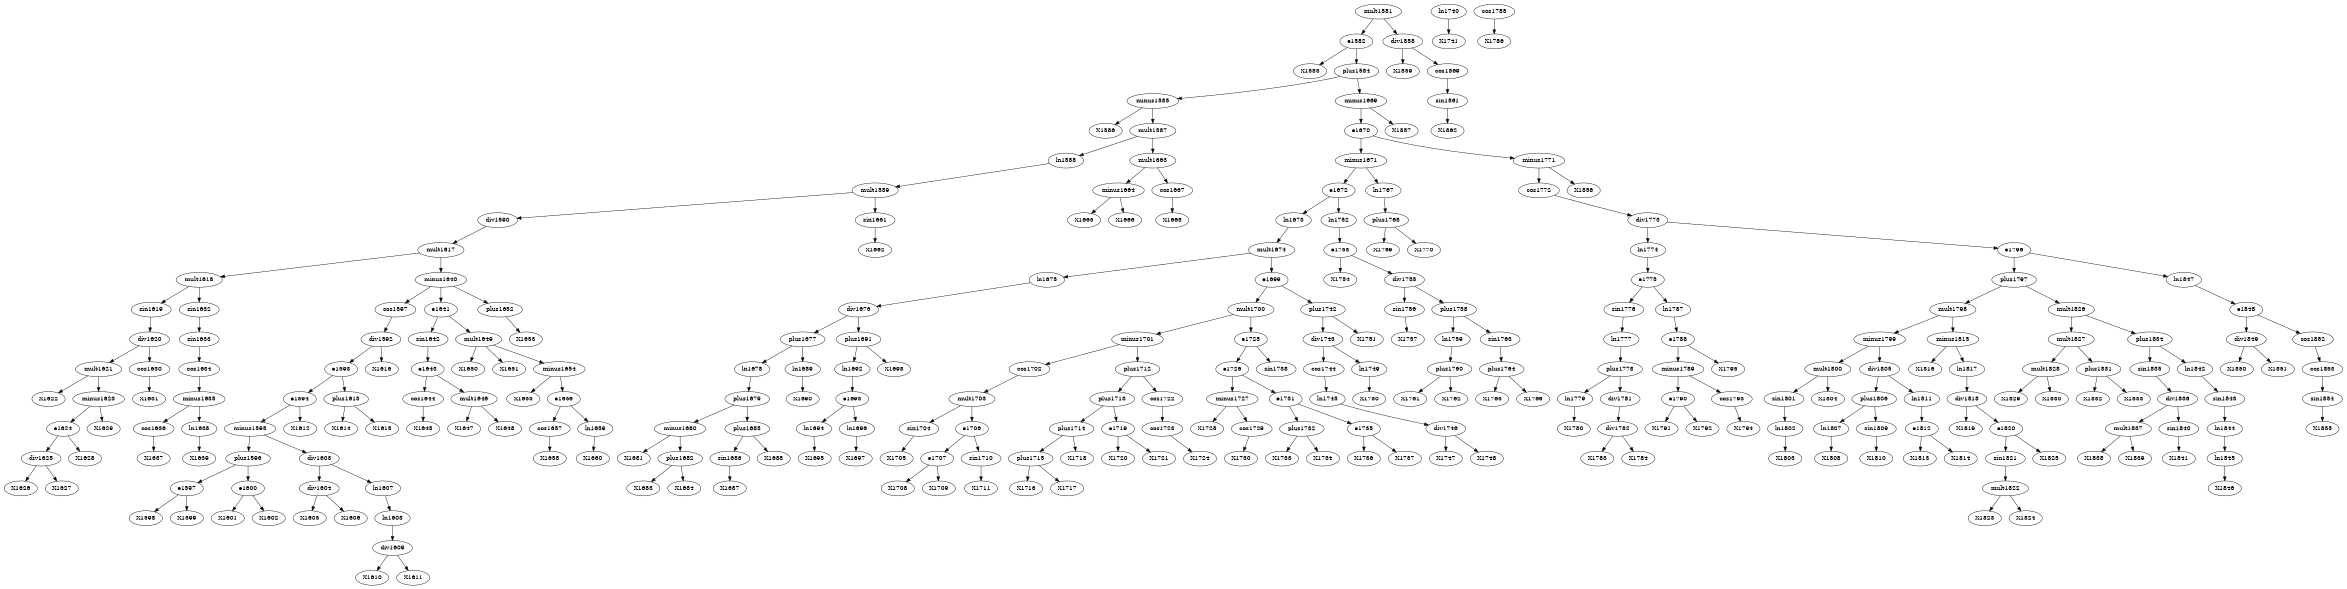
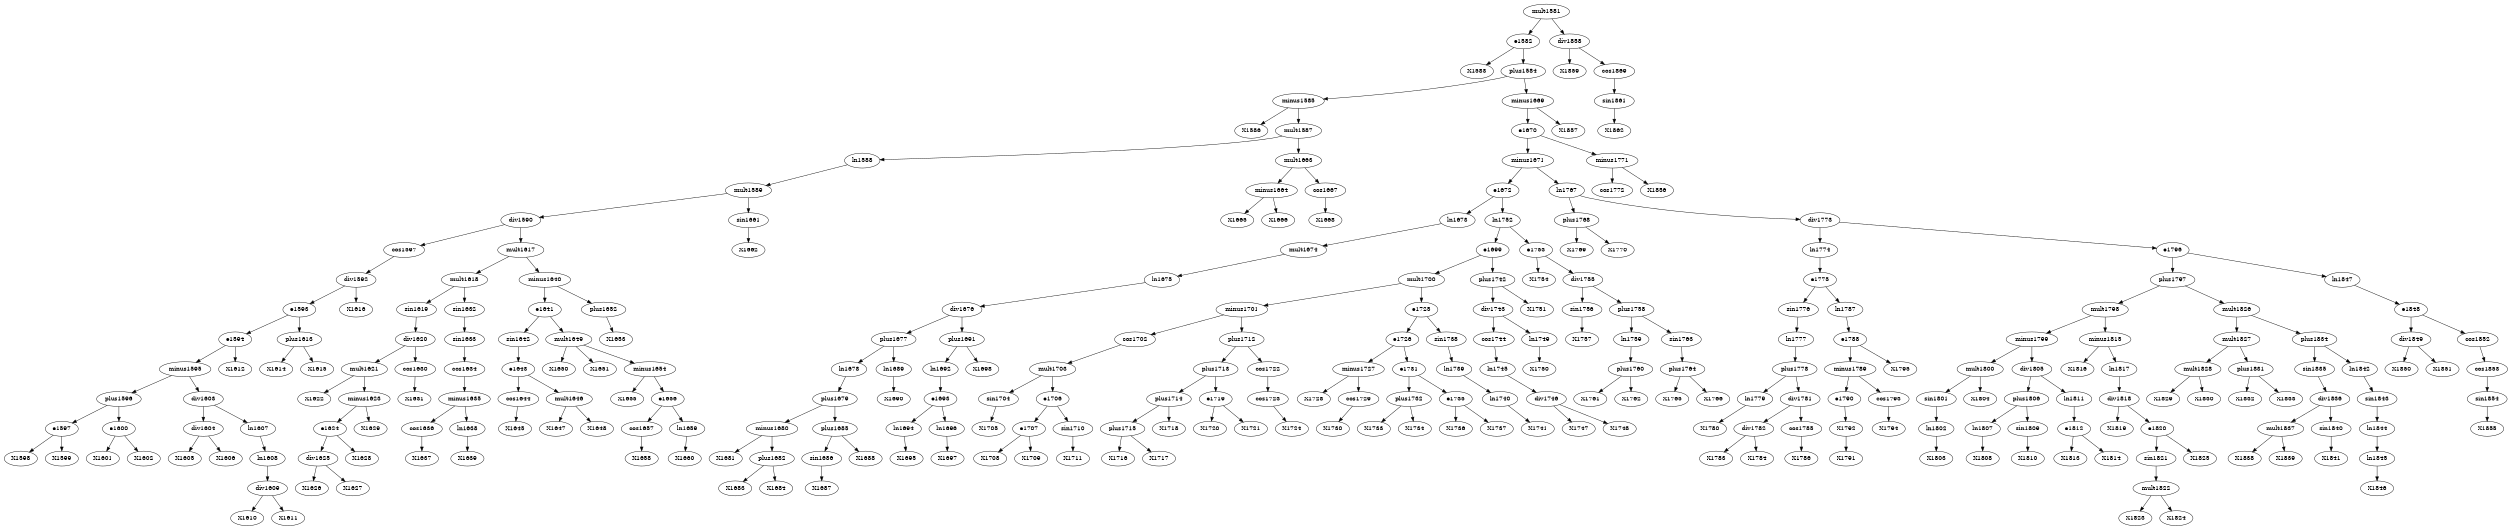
  digraph {
    e1582
    X1583
    plus1584
    minus1585
    minus1669
    X1586
    mult1587
    ln1588
    mult1663
    e1597
    X1598
    X1599
    plus1596
    e1600
    X1601
    X1602
    minus1595
    div1603
    div1604
    ln1607
    X1605
    X1606
    ln1608
    div1609
    X1610
    X1611
    e1594
    X1612
    e1593
    plus1613
    X1614
    X1615
    div1592
    X1616
    n35 [label=cos1597]
    div1590
    mult1617
    mult1618
    minus1640
    mult1621
    X1622
    minus1623
    e1624
    X1629
    div1625
    X1626
    X1627
    X1628
    div1620
    cos1630
    X1631
    sin1619
    sin1632
    sin1633
    cos1636
    X1637
    minus1635
    ln1638
    X1639
    cos1634
    e1641
    plus1652
    cos1644
    X1645
    e1643
    mult1646
    X1647
    X1648
    sin1642
    mult1649
    X1650
    X1651
    minus1654
    X1653
    X1655
    e1656
    cos1657
    ln1659
    X1658
    X1660
    mult1589
    sin1661
    X1662
    minus1664
    cos1667
    X1665
    X1666
    X1668
    e1670
    X1857
    minus1680
    X1681
    plus1682
    X1683
    X1684
    plus1679
    plus1685
    sin1686
    X1688
    X1687
    ln1678
    plus1677
    ln1689
    X1690
    div1676
    plus1691
    ln1692
    X1698
    ln1694
    X1695
    e1693
    ln1696
    X1697
    ln1675
    mult1674
    e1699
    mult1700
    plus1742
    sin1704
    X1705
    mult1703
    e1706
    e1707
    sin1710
    X1708
    X1709
    X1711
    cos1702
    minus1701
    plus1712
    plus1713
    cos1722
    plus1715
    X1716
    X1717
    plus1714
    X1718
    e1719
    X1720
    X1721
    cos1723
    X1724
    e1725
    e1726
    sin1738
    minus1727
    X1728
    cos1729
    X1730
    e1731
    plus1732
    e1735
    X1733
    X1734
    X1736
    X1737
+   ln1739
    ln1740
    X1741
    div1743
    X1751
    div1746
    X1747
    X1748
    ln1745
    cos1744
    ln1749
    X1750
    ln1673
    e1672
    ln1752
    e1753
    X1754
    div1755
    sin1756
    plus1758
    X1757
    ln1759
    sin1763
    plus1760
    X1761
    X1762
    plus1764
    X1765
    X1766
    minus1671
    ln1767
    plus1768
    X1769
    X1770
    minus1771
    cos1772
    X1856
    ln1779
    X1780
    plus1778
    div1781
    div1782
    cos1785
    X1783
    X1784
    X1786
    ln1777
    sin1776
    e1775
    ln1787
    e1788
    e1790
    X1791
    X1792
    minus1789
    cos1793
    X1794
    X1795
    ln1774
    div1773
    e1796
    plus1797
    ln1847
    ln1802
    X1803
    sin1801
    mult1800
    X1804
    minus1799
    div1805
    plus1806
    ln1811
    ln1807
    X1808
    sin1809
    X1810
    e1812
    X1813
    X1814
    mult1798
    minus1815
    X1816
    ln1817
    div1818
    X1819
    e1820
    sin1821
    X1825
    mult1822
    X1823
    X1824
    mult1826
    mult1827
    plus1834
    mult1828
    X1829
    X1830
    plus1831
    X1832
    X1833
    sin1835
    ln1842
    mult1837
    X1838
    X1839
    div1836
    sin1840
    X1841
    sin1843
    ln1845
    X1846
    ln1844
    e1848
    div1849
    X1850
    X1851
    cos1852
    cos1853
    sin1854
    X1855
    mult1581
    div1858
    X1859
    n280 [label=cos1869]
    sin1861
    X1862
    e1582 -> X1583
    e1582 -> plus1584
    plus1584 -> minus1585
    plus1584 -> minus1669
    minus1585 -> X1586
    minus1585 -> mult1587
    minus1669 -> e1670
    minus1669 -> X1857
    mult1587 -> ln1588
    mult1587 -> mult1663
    ln1588 -> mult1589
    mult1663 -> minus1664
    mult1663 -> cos1667
    e1597 -> X1598
    e1597 -> X1599
    plus1596 -> e1597
    plus1596 -> e1600
    e1600 -> X1601
    e1600 -> X1602
    minus1595 -> plus1596
    minus1595 -> div1603
    div1603 -> div1604
    div1603 -> ln1607
    div1604 -> X1605
    div1604 -> X1606
    ln1607 -> ln1608
    ln1608 -> div1609
    div1609 -> X1610
    div1609 -> X1611
    e1594 -> minus1595
    e1594 -> X1612
    e1593 -> e1594
    e1593 -> plus1613
    plus1613 -> X1614
    plus1613 -> X1615
    div1592 -> e1593
    div1592 -> X1616
    n35 -> div1592
-   minus1640 -> n35
+   div1590 -> n35
    div1590 -> mult1617
    mult1617 -> mult1618
    mult1617 -> minus1640
    mult1618 -> sin1619
    mult1618 -> sin1632
    minus1640 -> e1641
    minus1640 -> plus1652
    mult1621 -> X1622
    mult1621 -> minus1623
    minus1623 -> e1624
    minus1623 -> X1629
    e1624 -> div1625
    e1624 -> X1628
    div1625 -> X1626
    div1625 -> X1627
    div1620 -> mult1621
    div1620 -> cos1630
    cos1630 -> X1631
    sin1619 -> div1620
    sin1632 -> sin1633
    sin1633 -> cos1634
    cos1636 -> X1637
    minus1635 -> cos1636
    minus1635 -> ln1638
    ln1638 -> X1639
    cos1634 -> minus1635
    e1641 -> sin1642
    e1641 -> mult1649
    plus1652 -> X1653
    cos1644 -> X1645
    e1643 -> cos1644
    e1643 -> mult1646
    mult1646 -> X1647
    mult1646 -> X1648
    sin1642 -> e1643
    mult1649 -> X1650
    mult1649 -> X1651
    mult1649 -> minus1654
    minus1654 -> X1655
    minus1654 -> e1656
    e1656 -> cos1657
    e1656 -> ln1659
    cos1657 -> X1658
    ln1659 -> X1660
    mult1589 -> div1590
    mult1589 -> sin1661
    sin1661 -> X1662
    minus1664 -> X1665
    minus1664 -> X1666
    cos1667 -> X1668
    e1670 -> minus1671
    e1670 -> minus1771
    minus1680 -> X1681
    minus1680 -> plus1682
    plus1682 -> X1683
    plus1682 -> X1684
    plus1679 -> minus1680
    plus1679 -> plus1685
    plus1685 -> sin1686
    plus1685 -> X1688
    sin1686 -> X1687
    ln1678 -> plus1679
    plus1677 -> ln1678
    plus1677 -> ln1689
    ln1689 -> X1690
    div1676 -> plus1677
    div1676 -> plus1691
    plus1691 -> ln1692
    plus1691 -> X1698
    ln1692 -> e1693
    ln1694 -> X1695
    e1693 -> ln1694
    e1693 -> ln1696
    ln1696 -> X1697
    ln1675 -> div1676
    mult1674 -> ln1675
-   mult1674 -> e1699
+   ln1752 -> e1699
    e1699 -> mult1700
    e1699 -> plus1742
    mult1700 -> minus1701
    mult1700 -> e1725
    plus1742 -> div1743
    plus1742 -> X1751
    sin1704 -> X1705
    mult1703 -> sin1704
    mult1703 -> e1706
    e1706 -> e1707
    e1706 -> sin1710
    e1707 -> X1708
    e1707 -> X1709
    sin1710 -> X1711
    cos1702 -> mult1703
    minus1701 -> cos1702
    minus1701 -> plus1712
    plus1712 -> plus1713
    plus1712 -> cos1722
    plus1713 -> plus1714
    plus1713 -> e1719
    cos1722 -> cos1723
    plus1715 -> X1716
    plus1715 -> X1717
    plus1714 -> plus1715
    plus1714 -> X1718
    e1719 -> X1720
    e1719 -> X1721
    cos1723 -> X1724
    e1725 -> e1726
    e1725 -> sin1738
    e1726 -> minus1727
    e1726 -> e1731
+   sin1738 -> ln1739
    minus1727 -> X1728
    minus1727 -> cos1729
    cos1729 -> X1730
    e1731 -> plus1732
    e1731 -> e1735
    plus1732 -> X1733
    plus1732 -> X1734
    e1735 -> X1736
    e1735 -> X1737
+   ln1739 -> ln1740
    ln1740 -> X1741
    div1743 -> cos1744
    div1743 -> ln1749
    div1746 -> X1747
    div1746 -> X1748
    ln1745 -> div1746
    cos1744 -> ln1745
    ln1749 -> X1750
    ln1673 -> mult1674
    e1672 -> ln1673
    e1672 -> ln1752
    ln1752 -> e1753
    e1753 -> X1754
    e1753 -> div1755
    div1755 -> sin1756
    div1755 -> plus1758
    sin1756 -> X1757
    plus1758 -> ln1759
    plus1758 -> sin1763
    ln1759 -> plus1760
    sin1763 -> plus1764
    plus1760 -> X1761
    plus1760 -> X1762
    plus1764 -> X1765
    plus1764 -> X1766
    minus1671 -> e1672
    minus1671 -> ln1767
    ln1767 -> plus1768
    plus1768 -> X1769
    plus1768 -> X1770
    minus1771 -> cos1772
    minus1771 -> X1856
-   cos1772 -> div1773
+   ln1767 -> div1773
    ln1779 -> X1780
    plus1778 -> ln1779
    plus1778 -> div1781
    div1781 -> div1782
+   div1781 -> cos1785
    div1782 -> X1783
    div1782 -> X1784
    cos1785 -> X1786
    ln1777 -> plus1778
    sin1776 -> ln1777
    e1775 -> sin1776
    e1775 -> ln1787
    ln1787 -> e1788
    e1788 -> minus1789
    e1788 -> X1795
-   e1790 -> X1791
+   X1792 -> X1791
    e1790 -> X1792
    minus1789 -> e1790
    minus1789 -> cos1793
    cos1793 -> X1794
    ln1774 -> e1775
    div1773 -> ln1774
    div1773 -> e1796
    e1796 -> plus1797
    e1796 -> ln1847
    plus1797 -> mult1798
    plus1797 -> mult1826
    ln1847 -> e1848
    ln1802 -> X1803
    sin1801 -> ln1802
    mult1800 -> sin1801
    mult1800 -> X1804
    minus1799 -> mult1800
    minus1799 -> div1805
    div1805 -> plus1806
    div1805 -> ln1811
    plus1806 -> ln1807
    plus1806 -> sin1809
    ln1811 -> e1812
    ln1807 -> X1808
    sin1809 -> X1810
    e1812 -> X1813
    e1812 -> X1814
    mult1798 -> minus1799
    mult1798 -> minus1815
    minus1815 -> X1816
    minus1815 -> ln1817
    ln1817 -> div1818
    div1818 -> X1819
    div1818 -> e1820
    e1820 -> sin1821
    e1820 -> X1825
    sin1821 -> mult1822
    mult1822 -> X1823
    mult1822 -> X1824
    mult1826 -> mult1827
    mult1826 -> plus1834
    mult1827 -> mult1828
    mult1827 -> plus1831
    plus1834 -> sin1835
    plus1834 -> ln1842
    mult1828 -> X1829
    mult1828 -> X1830
    plus1831 -> X1832
    plus1831 -> X1833
    sin1835 -> div1836
    ln1842 -> sin1843
    mult1837 -> X1838
    mult1837 -> X1839
    div1836 -> mult1837
    div1836 -> sin1840
    sin1840 -> X1841
    sin1843 -> ln1844
    ln1845 -> X1846
    ln1844 -> ln1845
    e1848 -> div1849
    e1848 -> cos1852
    div1849 -> X1850
    div1849 -> X1851
    cos1852 -> cos1853
    cos1853 -> sin1854
    sin1854 -> X1855
    mult1581 -> e1582
    mult1581 -> div1858
    div1858 -> X1859
    div1858 -> n280
    n280 -> sin1861
    sin1861 -> X1862
  }
